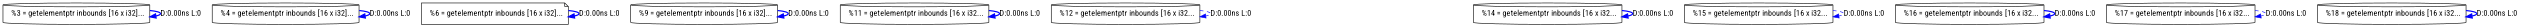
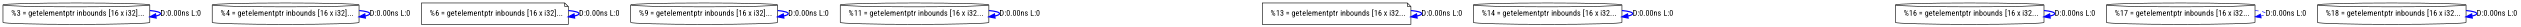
  digraph {
    fontname="Roboto Condensed"
    node [fontname="Roboto Condensed" shape=cylinder]
    edge [color=blue fontname="Roboto Condensed" style=bold]
    n1 [label="  %3 = getelementptr inbounds [16 x i32]..."]
    n2 [label="  %4 = getelementptr inbounds [16 x i32]..."]
    n3 [label="  %6 = getelementptr inbounds [16 x i32]..." shape=note]
    n4 [label="  %9 = getelementptr inbounds [16 x i32]..."]
    n5 [label="  %11 = getelementptr inbounds [16 x i32..."]
-   n6 [label="  %12 = getelementptr inbounds [16 x i32..."]
+   n7 [label="  %13 = getelementptr inbounds [16 x i32..." shape=note]
    n8 [label="  %14 = getelementptr inbounds [16 x i32..."]
-   n9 [label="  %15 = getelementptr inbounds [16 x i32..."]
    n10 [label="  %16 = getelementptr inbounds [16 x i32..."]
    n11 [label="  %17 = getelementptr inbounds [16 x i32..."]
    n12 [label="  %18 = getelementptr inbounds [16 x i32..."]
    n1 -> n1 [label="D:0.00ns L:0"]
    n2 -> n2 [label="D:0.00ns L:0"]
    n3 -> n3 [label="D:0.00ns L:0"]
    n4 -> n4 [label="D:0.00ns L:0"]
    n5 -> n5 [label="D:0.00ns L:0"]
-   n6 -> n6 [label="D:0.00ns L:0" style=dashed]
+   n7 -> n7 [label="D:0.00ns L:0"]
    n8 -> n8 [label="D:0.00ns L:0"]
-   n9 -> n9 [label="D:0.00ns L:0" style=dashed]
    n10 -> n10 [label="D:0.00ns L:0"]
    n11 -> n11 [label="D:0.00ns L:0" style=dashed]
    n12 -> n12 [label="D:0.00ns L:0"]
  }
